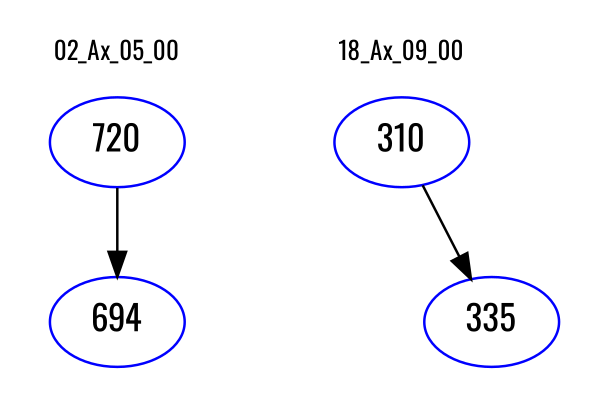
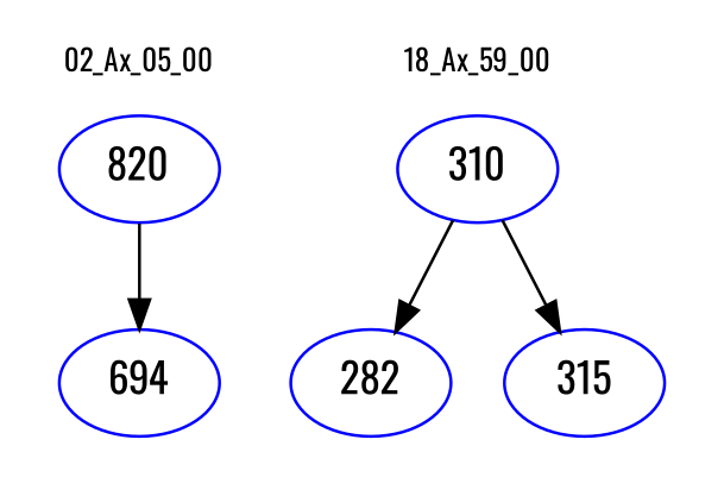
  digraph {
    fontname=Oswald
    node [color=blue fontname=Oswald]
    edge [color=black fontname=Oswald]
-   n1 [label=720]
+   n1 [label=820]
    n2 [label=694]
    n3 [label=310]
-   n5 [label=335]
+   n4 [label=282]
+   n5 [label=315]
    subgraph cluster_1 {
      color=white
      fontsize=10
      label="02_Ax_05_00"
      n1
      n2
    }
    subgraph cluster_2 {
      color=white
      fontsize=10
-     label="18_Ax_09_00"
+     label="18_Ax_59_00"
      n3
+     n4
      n5
    }
    n1 -> n2
+   n3 -> n4
    n3 -> n5
  }
